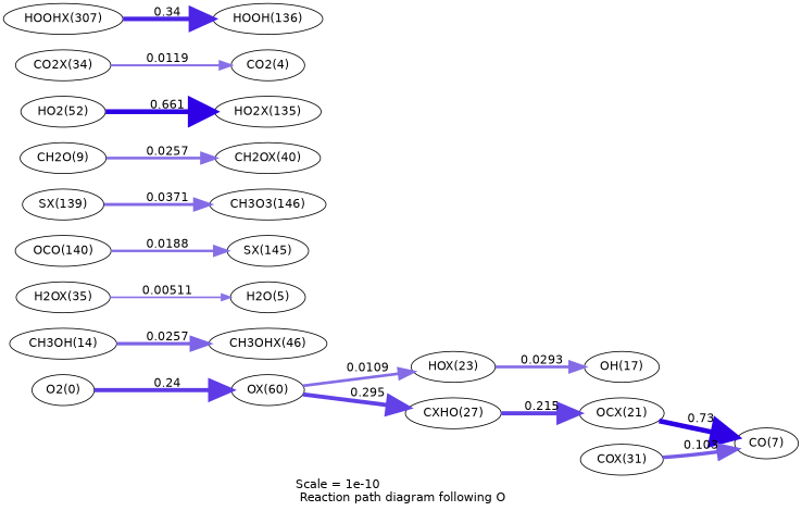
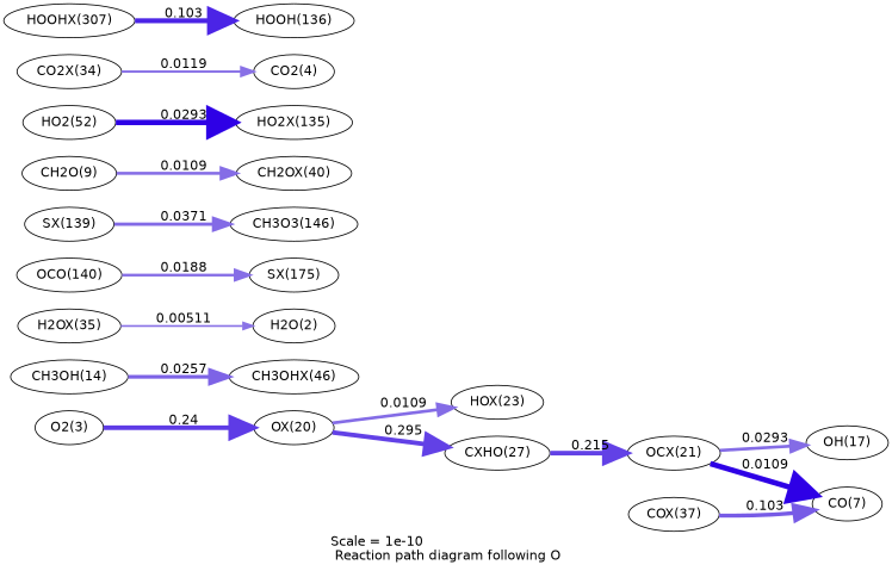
  digraph {
    fontname="DejaVu Sans"
    label="Scale = 1e-10\l Reaction path diagram following O"
    rankdir=LR
    node [fontname="DejaVu Sans"]
    edge [arrowsize=1.67 color="0.7, 0.529, 0.9" fontname="DejaVu Sans" penwidth=4.84]
-   n1 [label="O2(0)"]
-   n2 [label="OX(60)"]
+   n1 [label="O2(3)"]
+   n2 [label="OX(20)"]
    n3 [label="HOX(23)"]
    n4 [label="CXHO(27)"]
    n5 [label="OH(17)"]
    n6 [label="OCX(21)"]
    n7 [label="CO(7)"]
    n8 [label="CH3OH(14)"]
    n9 [label="CH3OHX(46)"]
    n10 [label="H2OX(35)"]
-   n11 [label="H2O(5)"]
+   n11 [label="H2O(2)"]
    n12 [label="OCO(140)"]
-   n13 [label="SX(145)"]
+   n13 [label="SX(175)"]
    n14 [label="SX(139)"]
    n15 [label="CH3O3(146)"]
    n16 [label="CH2O(9)"]
    n17 [label="CH2OX(40)"]
    n18 [label="HO2(52)"]
    n19 [label="HO2X(135)"]
-   n20 [label="COX(31)"]
+   n20 [label="COX(37)"]
    n21 [label="CO2X(34)"]
    n22 [label="CO2(4)"]
    n23 [label="HOOHX(307)"]
    n24 [label="HOOH(136)"]
    n1 -> n2 [arrowsize=2.46 color="0.7, 0.74, 0.9" label=" 0.24" penwidth=4.92]
    n2 -> n3 [label=" 0.0109" penwidth=3.33]
    n2 -> n4 [arrowsize=2.42 color="0.7, 0.715, 0.9" label=" 0.295"]
-   n3 -> n5 [label=" 0.0293" penwidth=3.34]
+   n6 -> n5 [label=" 0.0293" penwidth=3.34]
    n4 -> n6 [arrowsize=2.42 color="0.7, 0.715, 0.9" label=" 0.215"]
-   n6 -> n7 [arrowsize=2.88 color="0.7, 1.23, 0.9" label=" 0.73" penwidth=5.76]
+   n6 -> n7 [arrowsize=2.88 color="0.7, 1.23, 0.9" label=" 0.0109" penwidth=5.76]
    n8 -> n9 [arrowsize=1.99 color="0.7, 0.569, 0.9" label=" 0.0257" penwidth=3.98]
    n10 -> n11 [arrowsize=1.01 color="0.7, 0.505, 0.9" label=" 0.00511" penwidth=2.02]
    n12 -> n13 [arrowsize=1.5 color="0.7, 0.519, 0.9" label=" 0.0188" penwidth=3]
    n14 -> n15 [arrowsize=1.76 color="0.7, 0.537, 0.9" label=" 0.0371" penwidth=3.51]
-   n16 -> n17 [arrowsize=1.62 color="0.7, 0.526, 0.9" label=" 0.0257" penwidth=3.23]
-   n18 -> n19 [arrowsize=2.84 color="0.7, 1.16, 0.9" label=" 0.661" penwidth=5.69]
+   n16 -> n17 [arrowsize=1.62 color="0.7, 0.526, 0.9" label=" 0.0109" penwidth=3.23]
+   n18 -> n19 [arrowsize=2.84 color="0.7, 1.16, 0.9" label=" 0.0293" penwidth=5.69]
    n20 -> n7 [arrowsize=2.14 color="0.7, 0.603, 0.9" label=" 0.103" penwidth=4.28]
    n21 -> n22 [arrowsize=1.29 color="0.7, 0.511, 0.9" label=" 0.0119" penwidth=2.59]
-   n23 -> n24 [arrowsize=2.59 color="0.7, 0.84, 0.9" label=" 0.34" penwidth=5.19]
+   n23 -> n24 [arrowsize=2.59 color="0.7, 0.84, 0.9" label=" 0.103" penwidth=5.19]
  }
